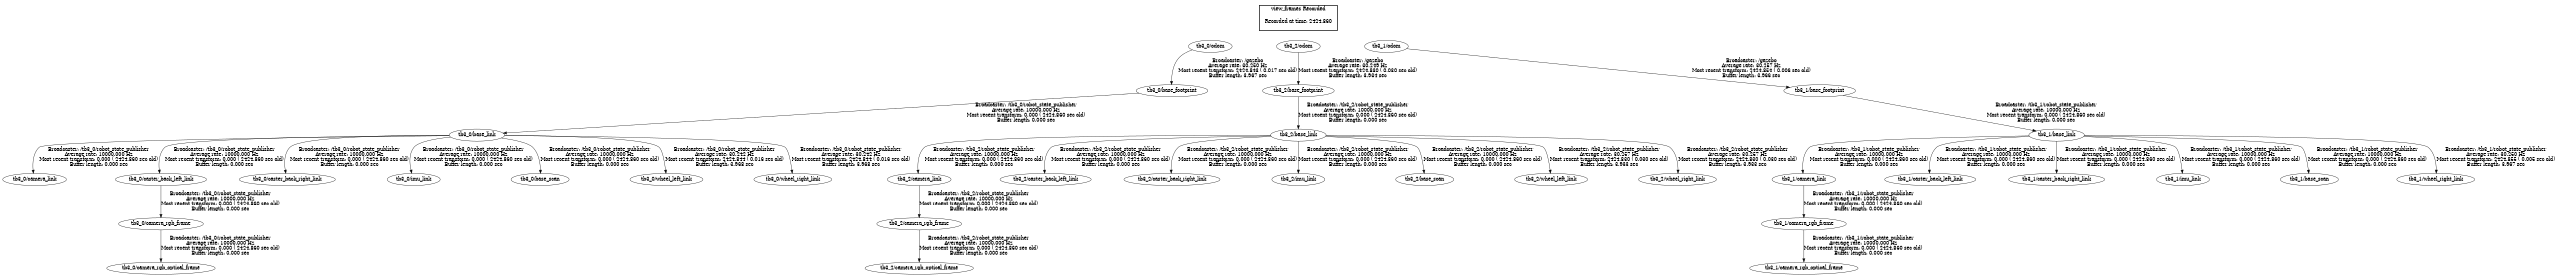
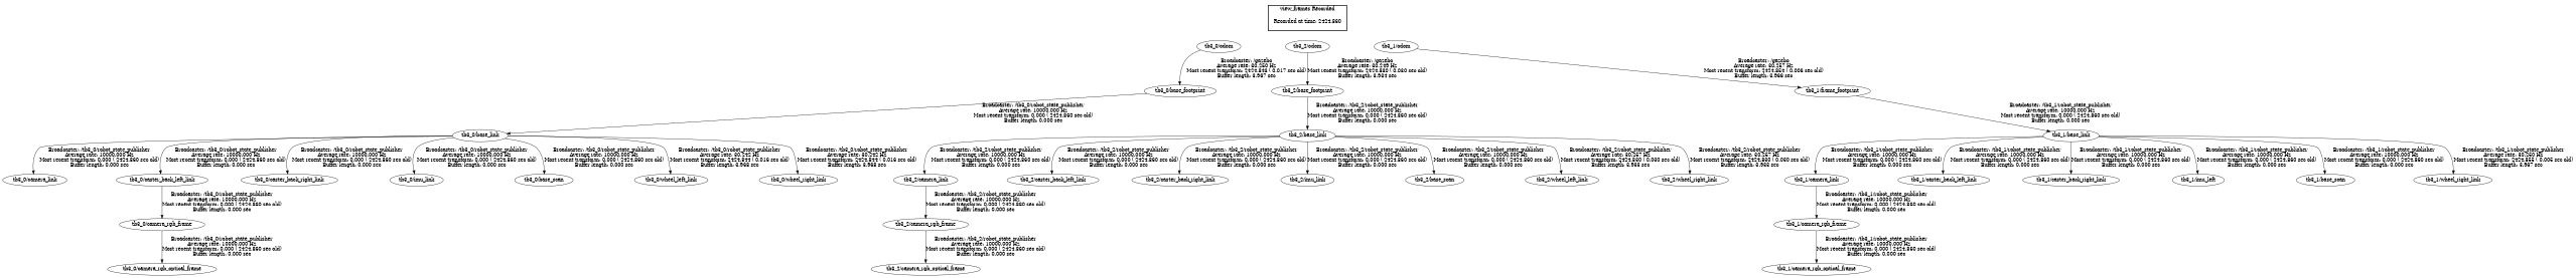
  digraph {
    "Recorded at time: 2424.860" [shape=plaintext]
    "tb3_0/odom"
    "tb3_2/odom"
    "tb3_1/odom"
    "tb3_0/base_footprint"
    "tb3_0/base_link"
    "tb3_0/camera_link"
    "tb3_0/caster_back_left_link"
    "tb3_0/caster_back_right_link"
    "tb3_0/imu_link"
    "tb3_0/base_scan"
    "tb3_0/wheel_left_link"
    "tb3_0/wheel_right_link"
    "tb3_0/camera_rgb_frame"
    "tb3_0/camera_rgb_optical_frame"
    "tb3_2/base_footprint"
    "tb3_2/base_link"
    "tb3_2/camera_link"
    "tb3_2/caster_back_left_link"
    "tb3_2/caster_back_right_link"
    "tb3_2/imu_link"
    "tb3_2/base_scan"
    "tb3_2/wheel_left_link"
    "tb3_2/wheel_right_link"
    "tb3_2/camera_rgb_frame"
    "tb3_2/camera_rgb_optical_frame"
-   "tb3_1/base_footprint"
+   "tb3_1/base_footprint" [label="tb3_1/frame_footprint"]
    "tb3_1/base_link"
    "tb3_1/camera_link"
    "tb3_1/caster_back_left_link"
    "tb3_1/caster_back_right_link"
-   "tb3_1/imu_link"
+   "tb3_1/imu_link" [label="tb3_1/imu_left"]
    "tb3_1/base_scan"
    "tb3_1/wheel_right_link"
    "tb3_1/camera_rgb_frame"
    "tb3_1/camera_rgb_optical_frame"
    subgraph cluster_1 {
      color=black
      label="view_frames Recorded"
      style=bold
      "Recorded at time: 2424.860"
    }
    "Recorded at time: 2424.860" -> "tb3_0/odom" [style=invis]
    "Recorded at time: 2424.860" -> "tb3_2/odom" [style=invis]
    "Recorded at time: 2424.860" -> "tb3_1/odom" [style=invis]
    "tb3_0/odom" -> "tb3_0/base_footprint" [label="Broadcaster: /gazebo\nAverage rate: 30.250 Hz\nMost recent transform: 2424.843 ( 0.017 sec old)\nBuffer length: 3.967 sec\n"]
    "tb3_2/odom" -> "tb3_2/base_footprint" [label="Broadcaster: /gazebo\nAverage rate: 30.249 Hz\nMost recent transform: 2424.830 ( 0.030 sec old)\nBuffer length: 3.934 sec\n"]
    "tb3_1/odom" -> "tb3_1/base_footprint" [label="Broadcaster: /gazebo\nAverage rate: 30.257 Hz\nMost recent transform: 2424.854 ( 0.006 sec old)\nBuffer length: 3.966 sec\n"]
    "tb3_0/base_footprint" -> "tb3_0/base_link" [label="Broadcaster: /tb3_0/robot_state_publisher\nAverage rate: 10000.000 Hz\nMost recent transform: 0.000 ( 2424.860 sec old)\nBuffer length: 0.000 sec\n"]
    "tb3_0/base_link" -> "tb3_0/camera_link" [label="Broadcaster: /tb3_0/robot_state_publisher\nAverage rate: 10000.000 Hz\nMost recent transform: 0.000 ( 2424.860 sec old)\nBuffer length: 0.000 sec\n"]
    "tb3_0/base_link" -> "tb3_0/caster_back_left_link" [label="Broadcaster: /tb3_0/robot_state_publisher\nAverage rate: 10000.000 Hz\nMost recent transform: 0.000 ( 2424.860 sec old)\nBuffer length: 0.000 sec\n"]
    "tb3_0/base_link" -> "tb3_0/caster_back_right_link" [label="Broadcaster: /tb3_0/robot_state_publisher\nAverage rate: 10000.000 Hz\nMost recent transform: 0.000 ( 2424.860 sec old)\nBuffer length: 0.000 sec\n"]
    "tb3_0/base_link" -> "tb3_0/imu_link" [label="Broadcaster: /tb3_0/robot_state_publisher\nAverage rate: 10000.000 Hz\nMost recent transform: 0.000 ( 2424.860 sec old)\nBuffer length: 0.000 sec\n"]
    "tb3_0/base_link" -> "tb3_0/base_scan" [label="Broadcaster: /tb3_0/robot_state_publisher\nAverage rate: 10000.000 Hz\nMost recent transform: 0.000 ( 2424.860 sec old)\nBuffer length: 0.000 sec\n"]
    "tb3_0/base_link" -> "tb3_0/wheel_left_link" [label="Broadcaster: /tb3_0/robot_state_publisher\nAverage rate: 30.242 Hz\nMost recent transform: 2424.844 ( 0.016 sec old)\nBuffer length: 3.968 sec\n"]
    "tb3_0/base_link" -> "tb3_0/wheel_right_link" [label="Broadcaster: /tb3_0/robot_state_publisher\nAverage rate: 30.242 Hz\nMost recent transform: 2424.844 ( 0.016 sec old)\nBuffer length: 3.968 sec\n"]
    "tb3_0/caster_back_left_link" -> "tb3_0/camera_rgb_frame" [label="Broadcaster: /tb3_0/robot_state_publisher\nAverage rate: 10000.000 Hz\nMost recent transform: 0.000 ( 2424.860 sec old)\nBuffer length: 0.000 sec\n"]
    "tb3_0/camera_rgb_frame" -> "tb3_0/camera_rgb_optical_frame" [label="Broadcaster: /tb3_0/robot_state_publisher\nAverage rate: 10000.000 Hz\nMost recent transform: 0.000 ( 2424.860 sec old)\nBuffer length: 0.000 sec\n"]
    "tb3_2/base_footprint" -> "tb3_2/base_link" [label="Broadcaster: /tb3_2/robot_state_publisher\nAverage rate: 10000.000 Hz\nMost recent transform: 0.000 ( 2424.860 sec old)\nBuffer length: 0.000 sec\n"]
    "tb3_2/base_link" -> "tb3_2/camera_link" [label="Broadcaster: /tb3_2/robot_state_publisher\nAverage rate: 10000.000 Hz\nMost recent transform: 0.000 ( 2424.860 sec old)\nBuffer length: 0.000 sec\n"]
    "tb3_2/base_link" -> "tb3_2/caster_back_left_link" [label="Broadcaster: /tb3_2/robot_state_publisher\nAverage rate: 10000.000 Hz\nMost recent transform: 0.000 ( 2424.860 sec old)\nBuffer length: 0.000 sec\n"]
    "tb3_2/base_link" -> "tb3_2/caster_back_right_link" [label="Broadcaster: /tb3_2/robot_state_publisher\nAverage rate: 10000.000 Hz\nMost recent transform: 0.000 ( 2424.860 sec old)\nBuffer length: 0.000 sec\n"]
    "tb3_2/base_link" -> "tb3_2/imu_link" [label="Broadcaster: /tb3_2/robot_state_publisher\nAverage rate: 10000.000 Hz\nMost recent transform: 0.000 ( 2424.860 sec old)\nBuffer length: 0.000 sec\n"]
    "tb3_2/base_link" -> "tb3_2/base_scan" [label="Broadcaster: /tb3_2/robot_state_publisher\nAverage rate: 10000.000 Hz\nMost recent transform: 0.000 ( 2424.860 sec old)\nBuffer length: 0.000 sec\n"]
    "tb3_2/base_link" -> "tb3_2/wheel_left_link" [label="Broadcaster: /tb3_2/robot_state_publisher\nAverage rate: 30.257 Hz\nMost recent transform: 2424.830 ( 0.030 sec old)\nBuffer length: 3.933 sec\n"]
    "tb3_2/base_link" -> "tb3_2/wheel_right_link" [label="Broadcaster: /tb3_2/robot_state_publisher\nAverage rate: 30.257 Hz\nMost recent transform: 2424.830 ( 0.030 sec old)\nBuffer length: 3.933 sec\n"]
    "tb3_2/camera_link" -> "tb3_2/camera_rgb_frame" [label="Broadcaster: /tb3_2/robot_state_publisher\nAverage rate: 10000.000 Hz\nMost recent transform: 0.000 ( 2424.860 sec old)\nBuffer length: 0.000 sec\n"]
    "tb3_2/camera_rgb_frame" -> "tb3_2/camera_rgb_optical_frame" [label="Broadcaster: /tb3_2/robot_state_publisher\nAverage rate: 10000.000 Hz\nMost recent transform: 0.000 ( 2424.860 sec old)\nBuffer length: 0.000 sec\n"]
    "tb3_1/base_footprint" -> "tb3_1/base_link" [label="Broadcaster: /tb3_1/robot_state_publisher\nAverage rate: 10000.000 Hz\nMost recent transform: 0.000 ( 2424.860 sec old)\nBuffer length: 0.000 sec\n"]
    "tb3_1/base_link" -> "tb3_1/camera_link" [label="Broadcaster: /tb3_1/robot_state_publisher\nAverage rate: 10000.000 Hz\nMost recent transform: 0.000 ( 2424.860 sec old)\nBuffer length: 0.000 sec\n"]
    "tb3_1/base_link" -> "tb3_1/caster_back_left_link" [label="Broadcaster: /tb3_1/robot_state_publisher\nAverage rate: 10000.000 Hz\nMost recent transform: 0.000 ( 2424.860 sec old)\nBuffer length: 0.000 sec\n"]
    "tb3_1/base_link" -> "tb3_1/caster_back_right_link" [label="Broadcaster: /tb3_1/robot_state_publisher\nAverage rate: 10000.000 Hz\nMost recent transform: 0.000 ( 2424.860 sec old)\nBuffer length: 0.000 sec\n"]
    "tb3_1/base_link" -> "tb3_1/imu_link" [label="Broadcaster: /tb3_1/robot_state_publisher\nAverage rate: 10000.000 Hz\nMost recent transform: 0.000 ( 2424.860 sec old)\nBuffer length: 0.000 sec\n"]
    "tb3_1/base_link" -> "tb3_1/base_scan" [label="Broadcaster: /tb3_1/robot_state_publisher\nAverage rate: 10000.000 Hz\nMost recent transform: 0.000 ( 2424.860 sec old)\nBuffer length: 0.000 sec\n"]
    "tb3_1/base_link" -> "tb3_1/wheel_right_link" [label="Broadcaster: /tb3_1/robot_state_publisher\nAverage rate: 30.250 Hz\nMost recent transform: 2424.855 ( 0.005 sec old)\nBuffer length: 3.967 sec\n"]
    "tb3_1/camera_link" -> "tb3_1/camera_rgb_frame" [label="Broadcaster: /tb3_1/robot_state_publisher\nAverage rate: 10000.000 Hz\nMost recent transform: 0.000 ( 2424.860 sec old)\nBuffer length: 0.000 sec\n"]
    "tb3_1/camera_rgb_frame" -> "tb3_1/camera_rgb_optical_frame" [label="Broadcaster: /tb3_1/robot_state_publisher\nAverage rate: 10000.000 Hz\nMost recent transform: 0.000 ( 2424.860 sec old)\nBuffer length: 0.000 sec\n"]
  }
